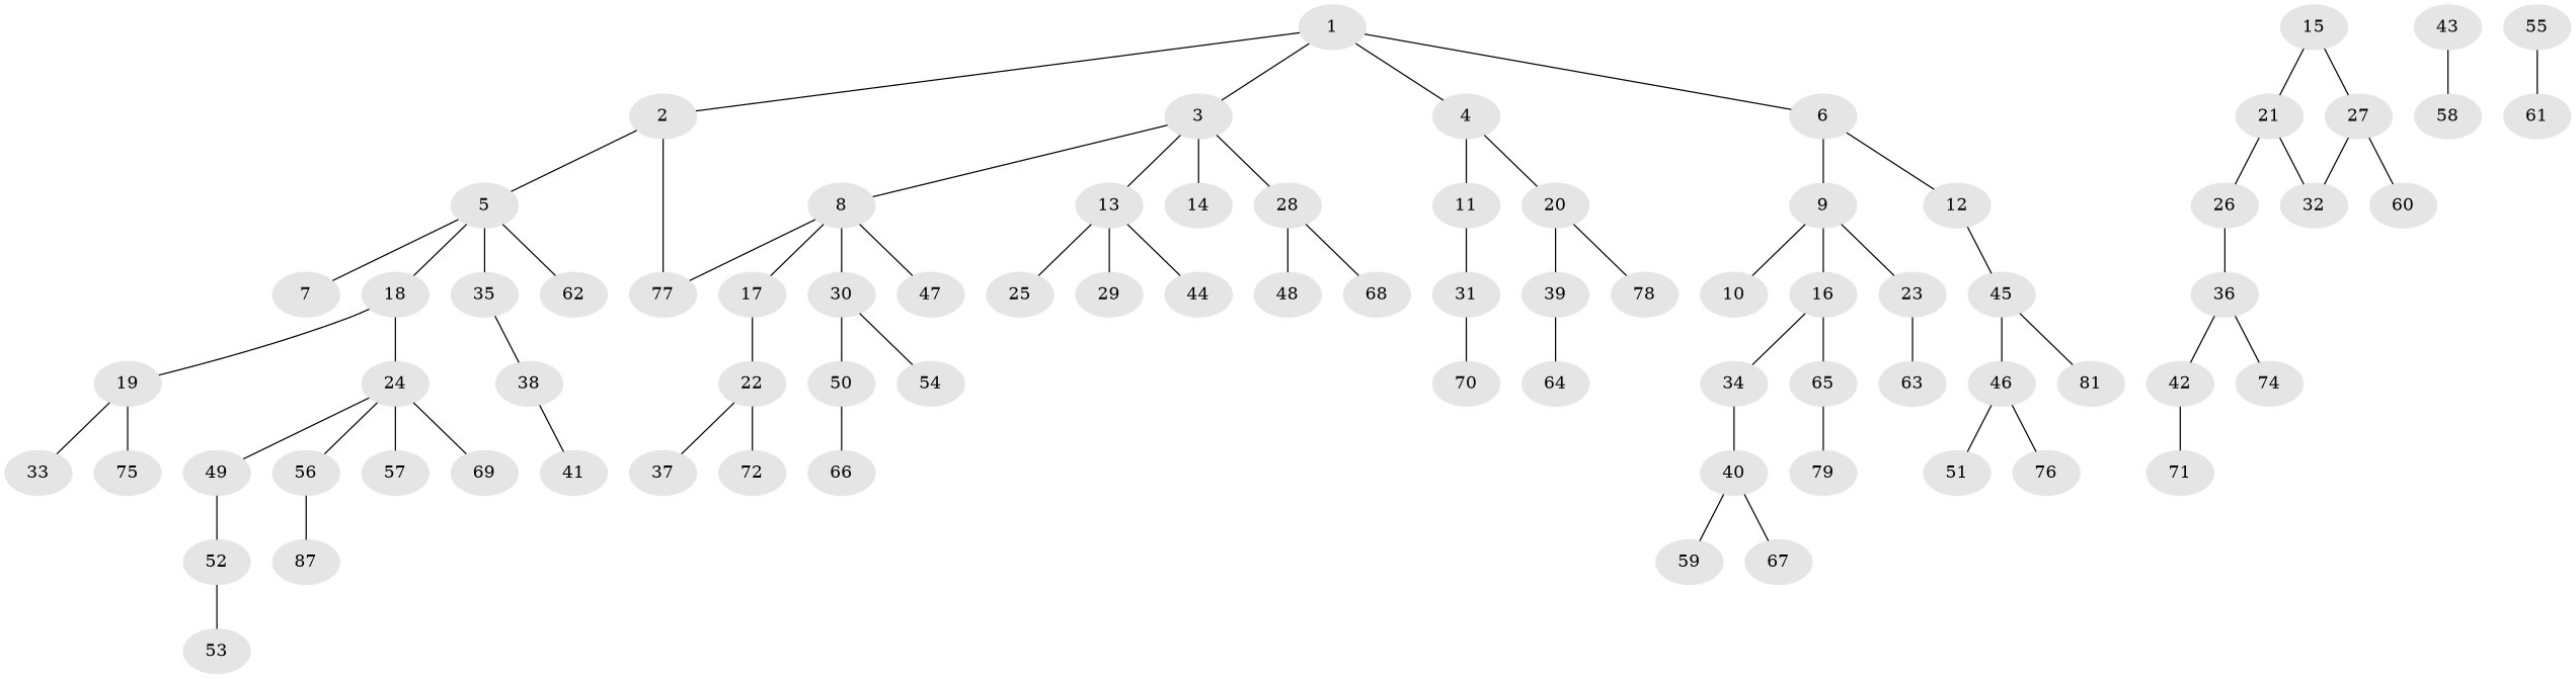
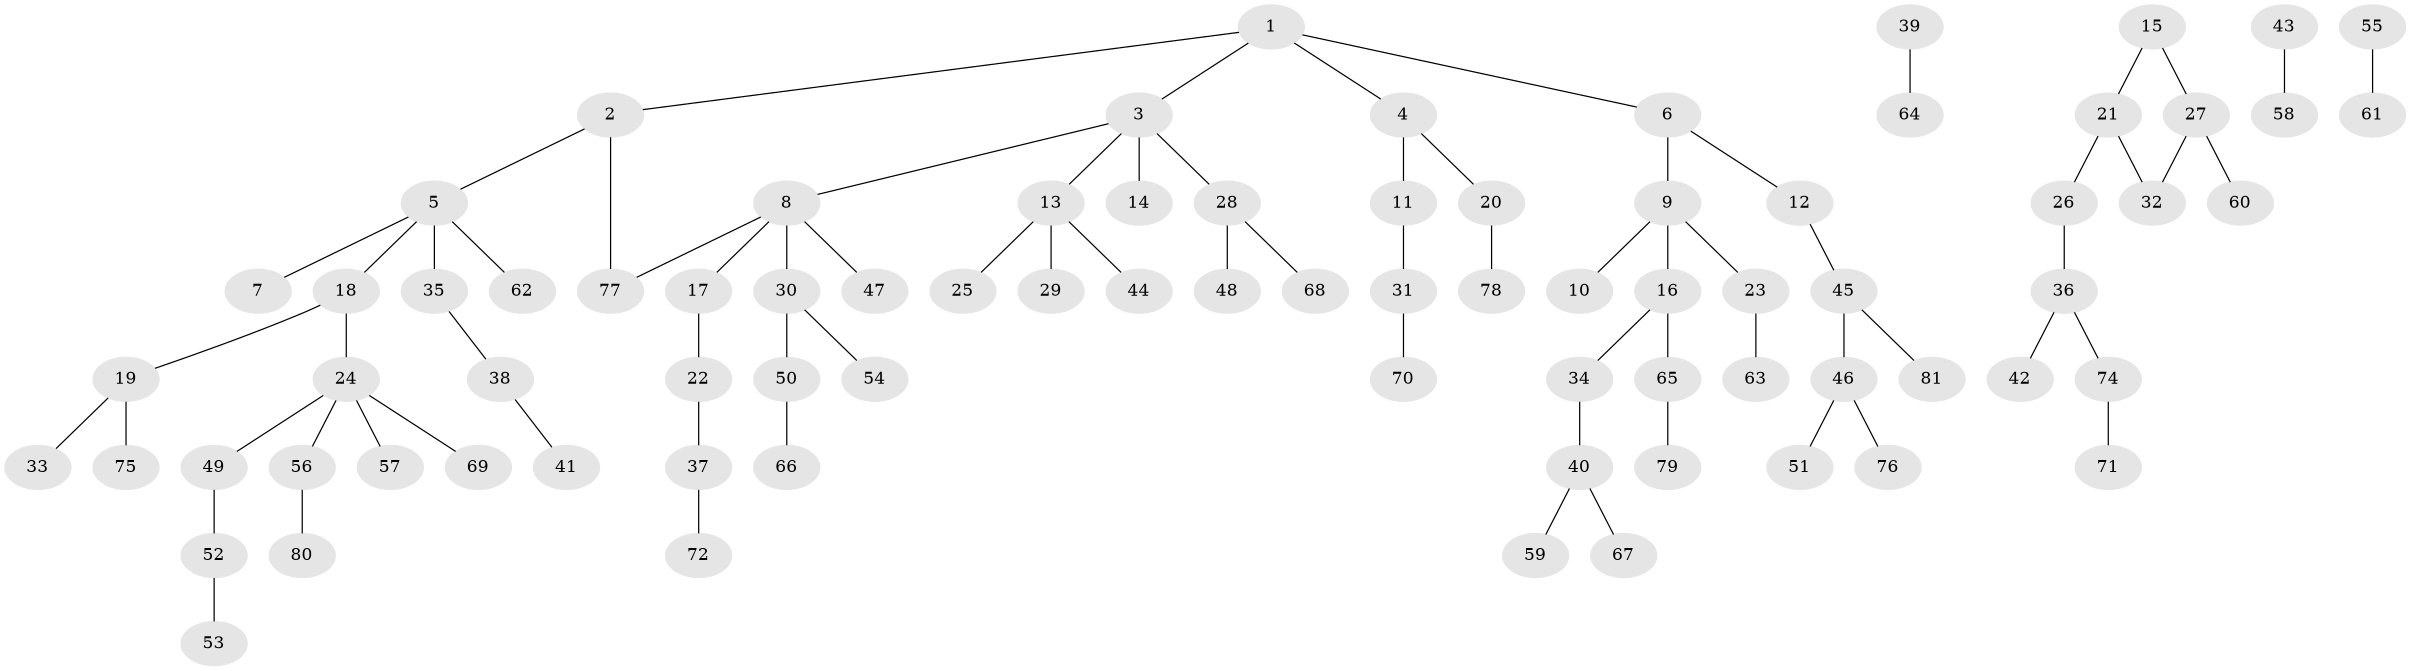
  graph {
    node [color=gray90 style=filled]
    1
    2
    3
    4
    6
    5
    77
    8
    13
    14
    28
    11
    20
    9
    12
    7
    18
    35
    62
    17
    30
    47
    25
    29
    44
    48
    68
    31
    39
    78
    19
    24
    38
    10
    16
    23
    45
    15
    21
    27
    22
    50
    54
    34
    65
    63
    70
    46
    81
    26
    32
    60
    40
    79
    37
    33
    75
    49
    56
    57
    69
    64
    36
    72
    52
-   80 [label=87]
+   80
    42
    74
    43
    58
    66
    59
    67
    41
    71
    55
    61
    51
    76
    53
    1 -- 2
    1 -- 3
    1 -- 4
    1 -- 6
    2 -- 5
    2 -- 77
    3 -- 8
    3 -- 13
    3 -- 14
    3 -- 28
    4 -- 11
    4 -- 20
    6 -- 9
    6 -- 12
    5 -- 7
    5 -- 18
    5 -- 35
    5 -- 62
    8 -- 77
    8 -- 17
    8 -- 30
    8 -- 47
    13 -- 25
    13 -- 29
    13 -- 44
    28 -- 48
    28 -- 68
    11 -- 31
-   20 -- 39
    20 -- 78
    9 -- 10
    9 -- 16
    9 -- 23
    12 -- 45
    18 -- 19
    18 -- 24
    35 -- 38
    17 -- 22
    30 -- 50
    30 -- 54
    31 -- 70
    39 -- 64
    19 -- 33
    19 -- 75
    24 -- 49
    24 -- 56
    24 -- 57
    24 -- 69
    38 -- 41
    16 -- 34
    16 -- 65
    23 -- 63
    45 -- 46
    45 -- 81
    15 -- 21
    15 -- 27
    21 -- 26
    21 -- 32
    27 -- 32
    27 -- 60
    22 -- 37
    50 -- 66
    34 -- 40
    65 -- 79
    46 -- 51
    46 -- 76
    26 -- 36
    40 -- 59
    40 -- 67
-   22 -- 72
+   37 -- 72
    49 -- 52
    56 -- 80
    36 -- 42
    36 -- 74
    52 -- 53
-   42 -- 71
+   74 -- 71
    43 -- 58
    55 -- 61
  }
